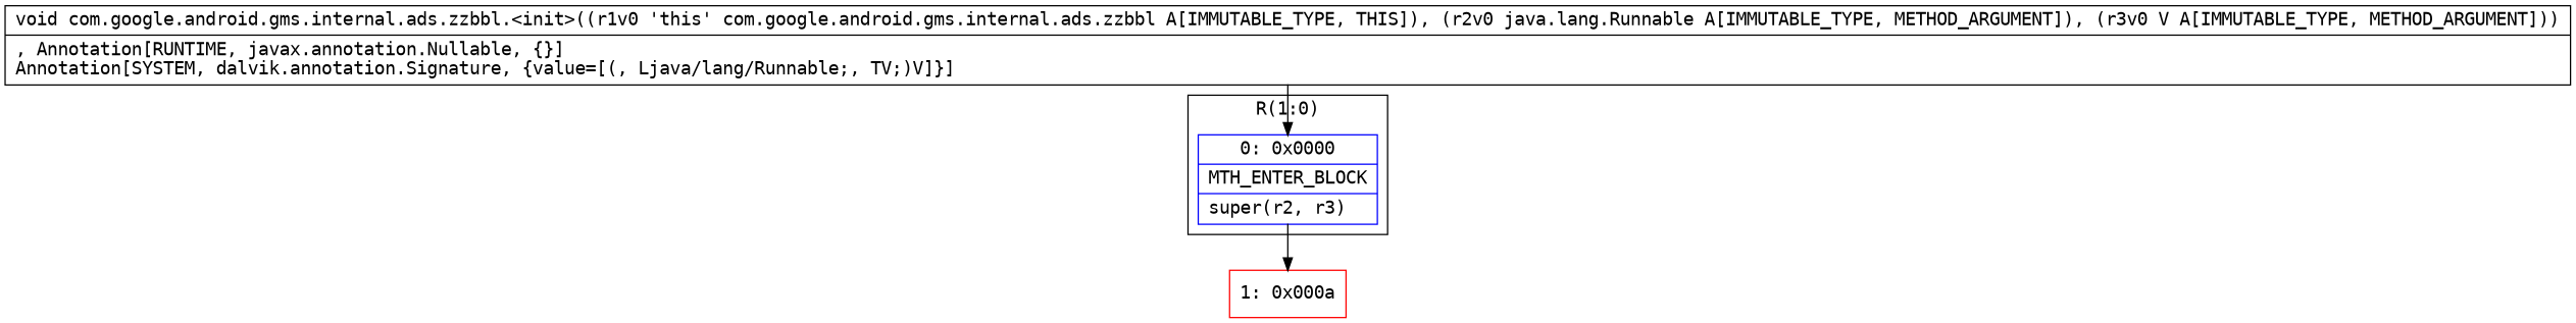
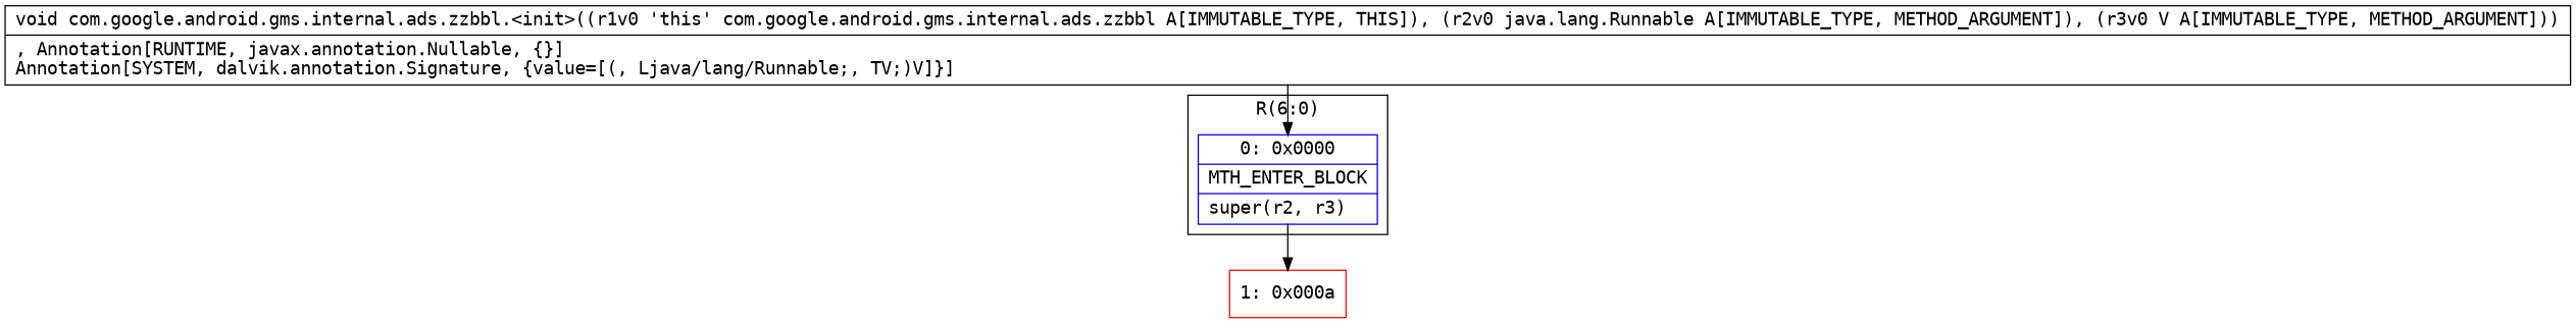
  digraph {
    fontname="DejaVu Sans Mono"
    node [shape=record fontname="DejaVu Sans Mono"]
    edge [fontname="DejaVu Sans Mono"]
    n1 [color=blue label="{0\:\ 0x0000|MTH_ENTER_BLOCK\l|super(r2, r3)\l}"]
    n2 [color=red label="{1\:\ 0x000a}"]
    n3 [label="{void com.google.android.gms.internal.ads.zzbbl.\<init\>((r1v0 'this' com.google.android.gms.internal.ads.zzbbl A[IMMUTABLE_TYPE, THIS]), (r2v0 java.lang.Runnable A[IMMUTABLE_TYPE, METHOD_ARGUMENT]), (r3v0 V A[IMMUTABLE_TYPE, METHOD_ARGUMENT]))  | , Annotation[RUNTIME, javax.annotation.Nullable, \{\}]\lAnnotation[SYSTEM, dalvik.annotation.Signature, \{value=[(, Ljava\/lang\/Runnable;, TV;)V]\}]\l}"]
    subgraph cluster_1 {
-     label="R(1:0)"
+     label="R(6:0)"
      n1
    }
    n1 -> n2
    n3 -> n1
  }
